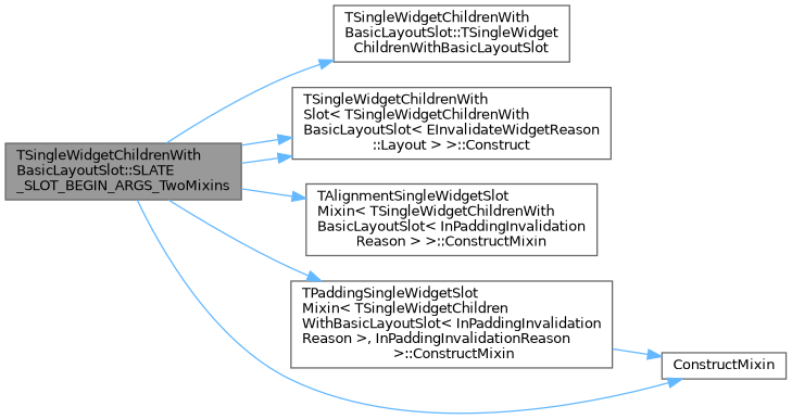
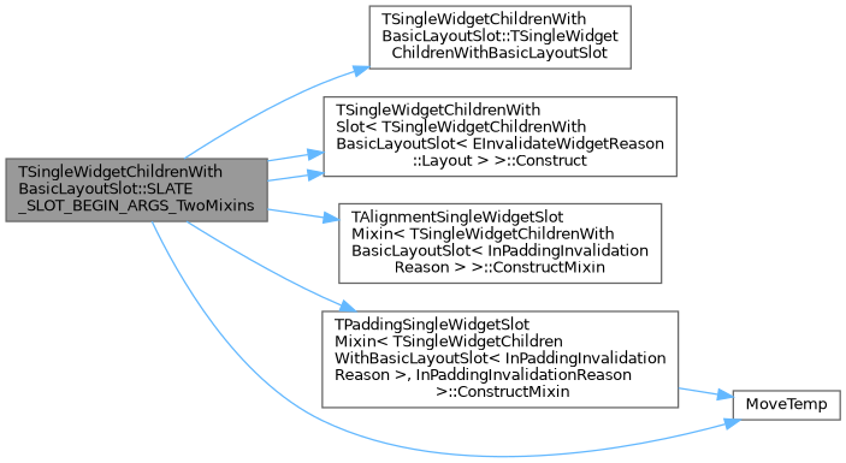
  digraph {
    rankdir=LR
    node [color=grey40 fillcolor=white fontname=Helvetica fontsize=10 shape=box style=filled]
    edge [color=steelblue1 fontname=Helvetica fontsize=10 labelfontname=Helvetica labelfontsize=10 style=solid]
    n1 [color=gray40 fillcolor=grey60 fontcolor=black height=0.2 label="TSingleWidgetChildrenWith\lBasicLayoutSlot::SLATE\l_SLOT_BEGIN_ARGS_TwoMixins" width=0.4]
    n2 [height=0.2 label="TSingleWidgetChildrenWith\lBasicLayoutSlot::TSingleWidget\lChildrenWithBasicLayoutSlot" width=0.4]
    n3 [height=0.2 label="TSingleWidgetChildrenWith\lSlot\< TSingleWidgetChildrenWith\lBasicLayoutSlot\< EInvalidateWidgetReason\l::Layout \> \>::Construct" width=0.4]
    n4 [height=0.2 label="TAlignmentSingleWidgetSlot\lMixin\< TSingleWidgetChildrenWith\lBasicLayoutSlot\< InPaddingInvalidation\lReason \> \>::ConstructMixin" width=0.4]
    n5 [height=0.2 label="TPaddingSingleWidgetSlot\lMixin\< TSingleWidgetChildren\lWithBasicLayoutSlot\< InPaddingInvalidation\lReason \>, InPaddingInvalidationReason\l \>::ConstructMixin" width=0.4]
-   n6 [height=0.2 label=ConstructMixin width=0.4]
+   n6 [height=0.2 label=MoveTemp width=0.4]
    n1 -> n2
    n1 -> n3
    n1 -> n3
    n1 -> n4
    n1 -> n5
    n1 -> n6
    n5 -> n6
  }
